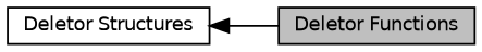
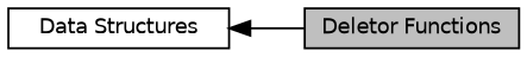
  digraph {
    rankdir=LR
    node [color=black fontname=Helvetica fontsize=10 shape=box style=filled]
    n1 [fillcolor=grey75 fontcolor=black height=0.2 label="Deletor Functions" width=0.4]
-   n2 [fillcolor=white height=0.2 label="Deletor Structures" width=0.4]
+   n2 [fillcolor=white height=0.2 label="Data Structures" width=0.4]
    n2 -> n1 [dir=back fontname=Helvetica fontsize=10 labelfontname=Helvetica labelfontsize=10 shape=plaintext style=solid]
  }
